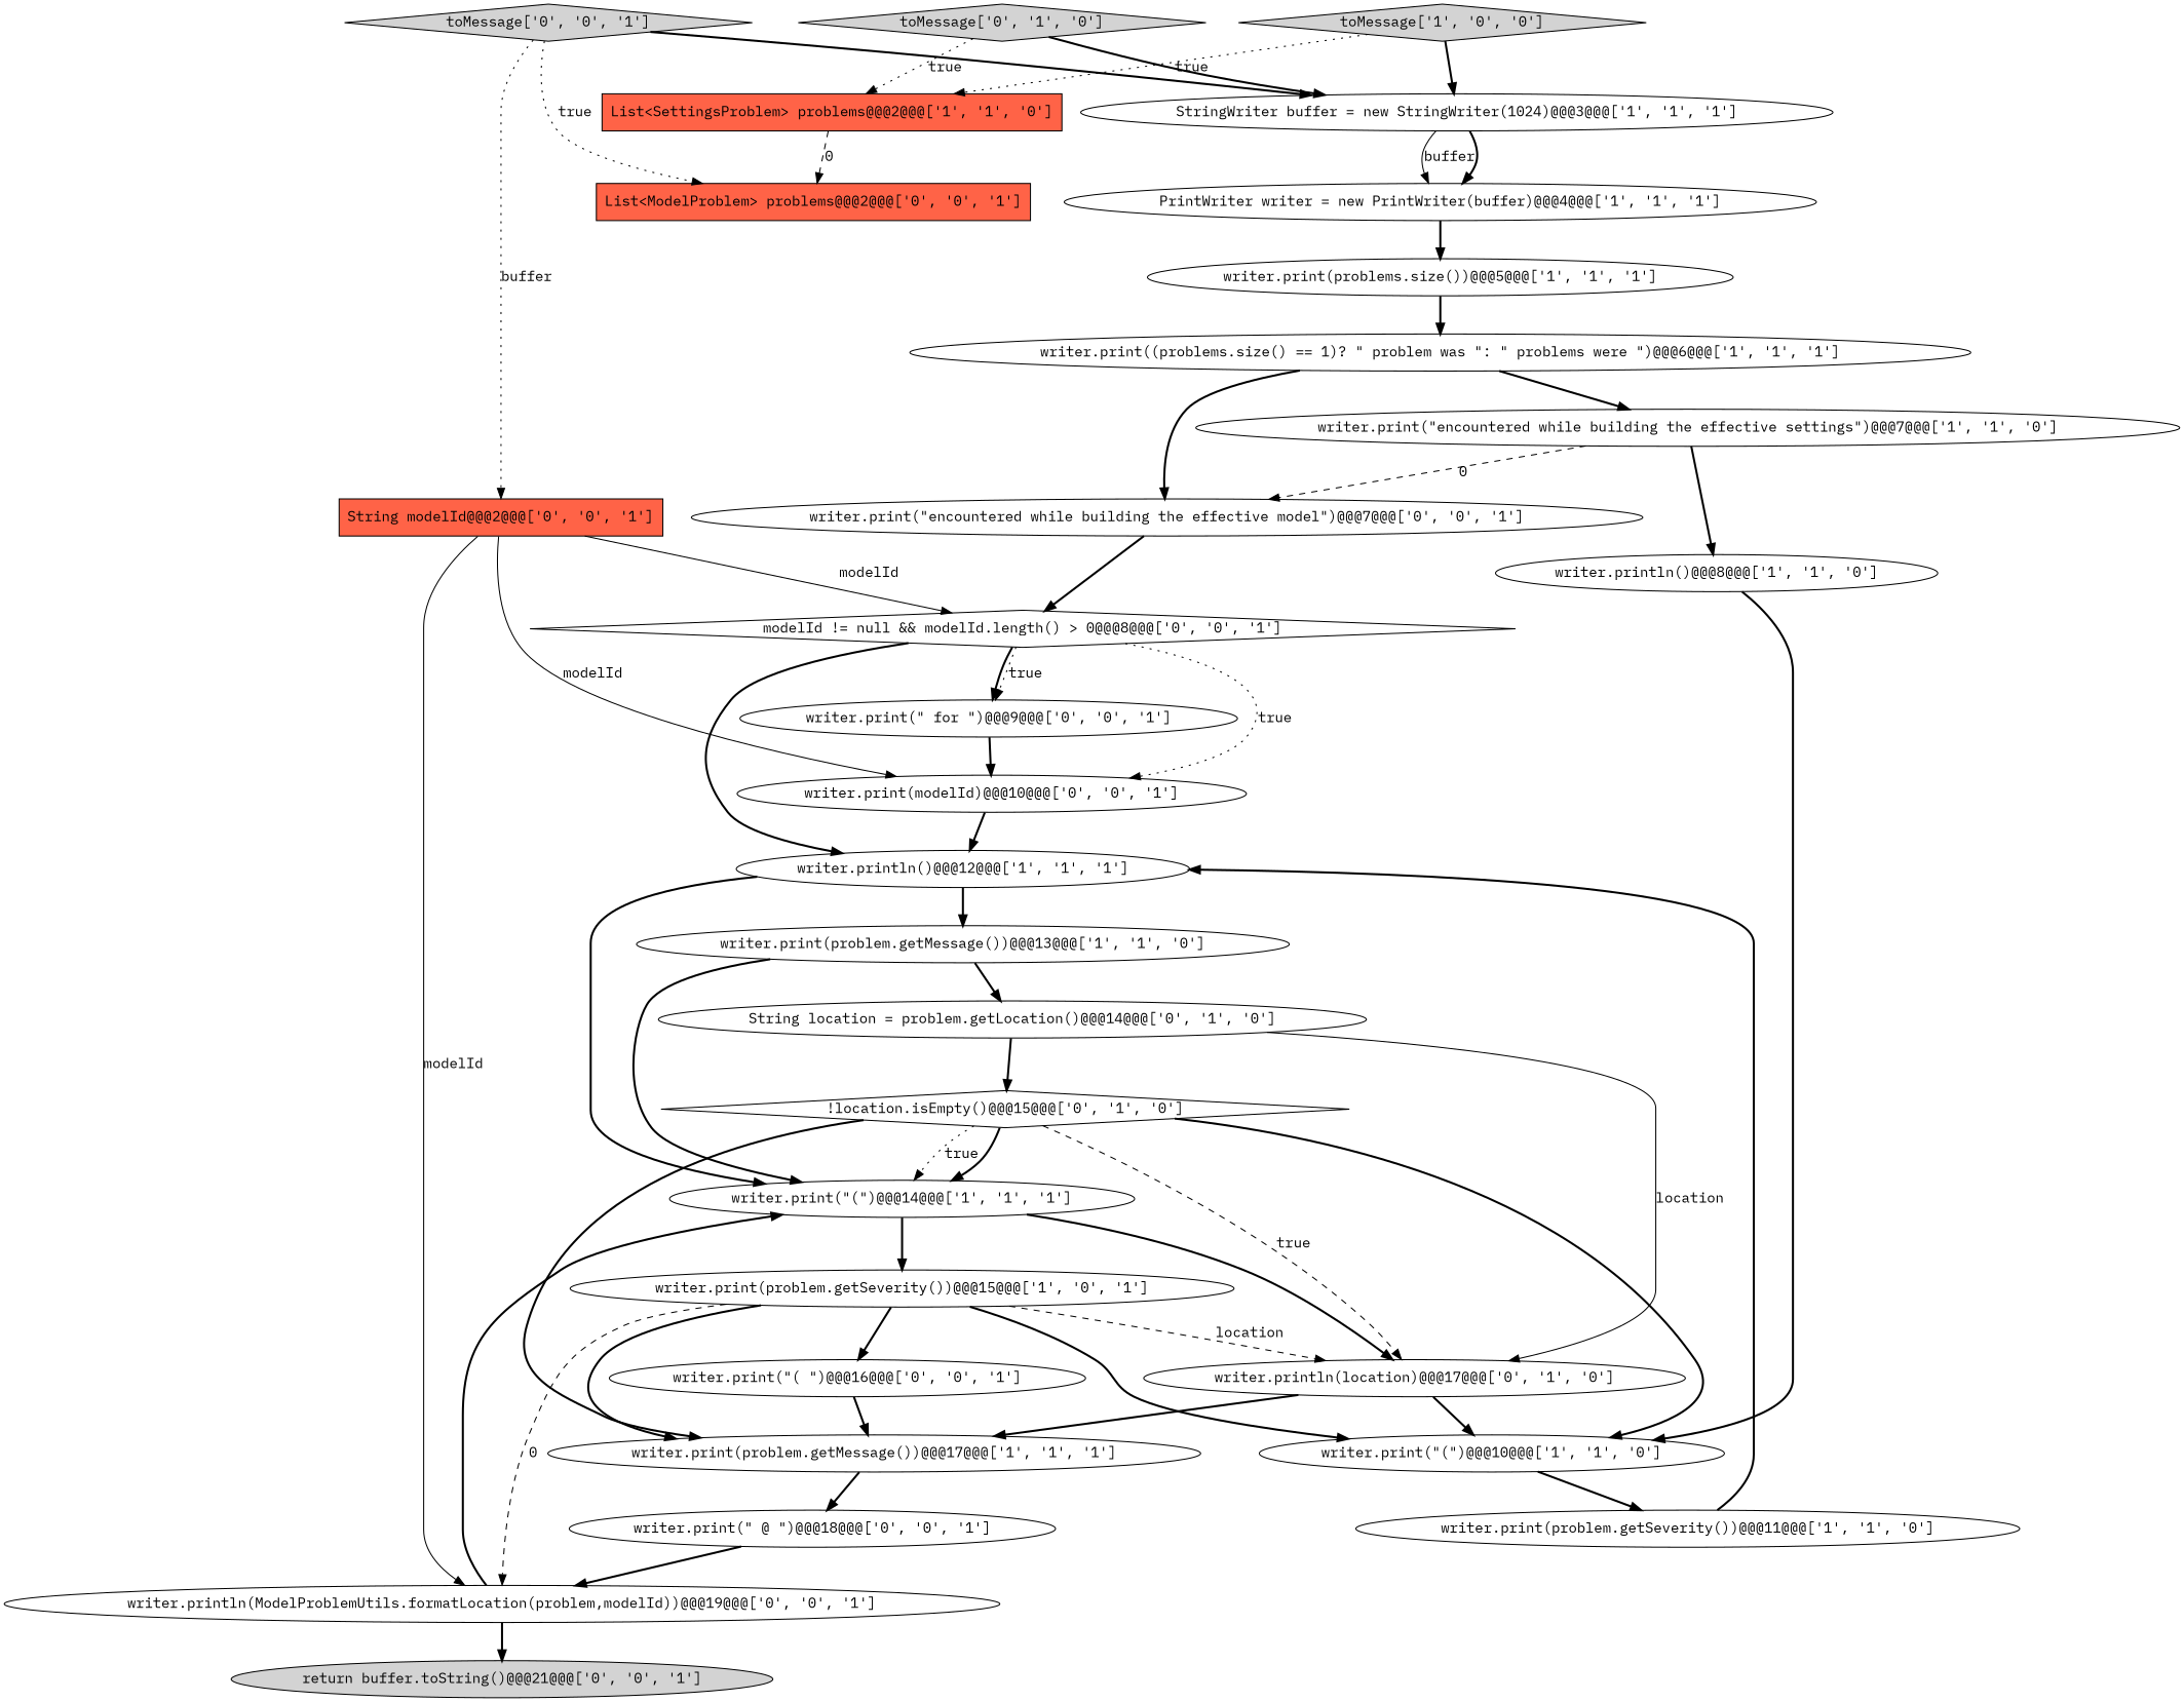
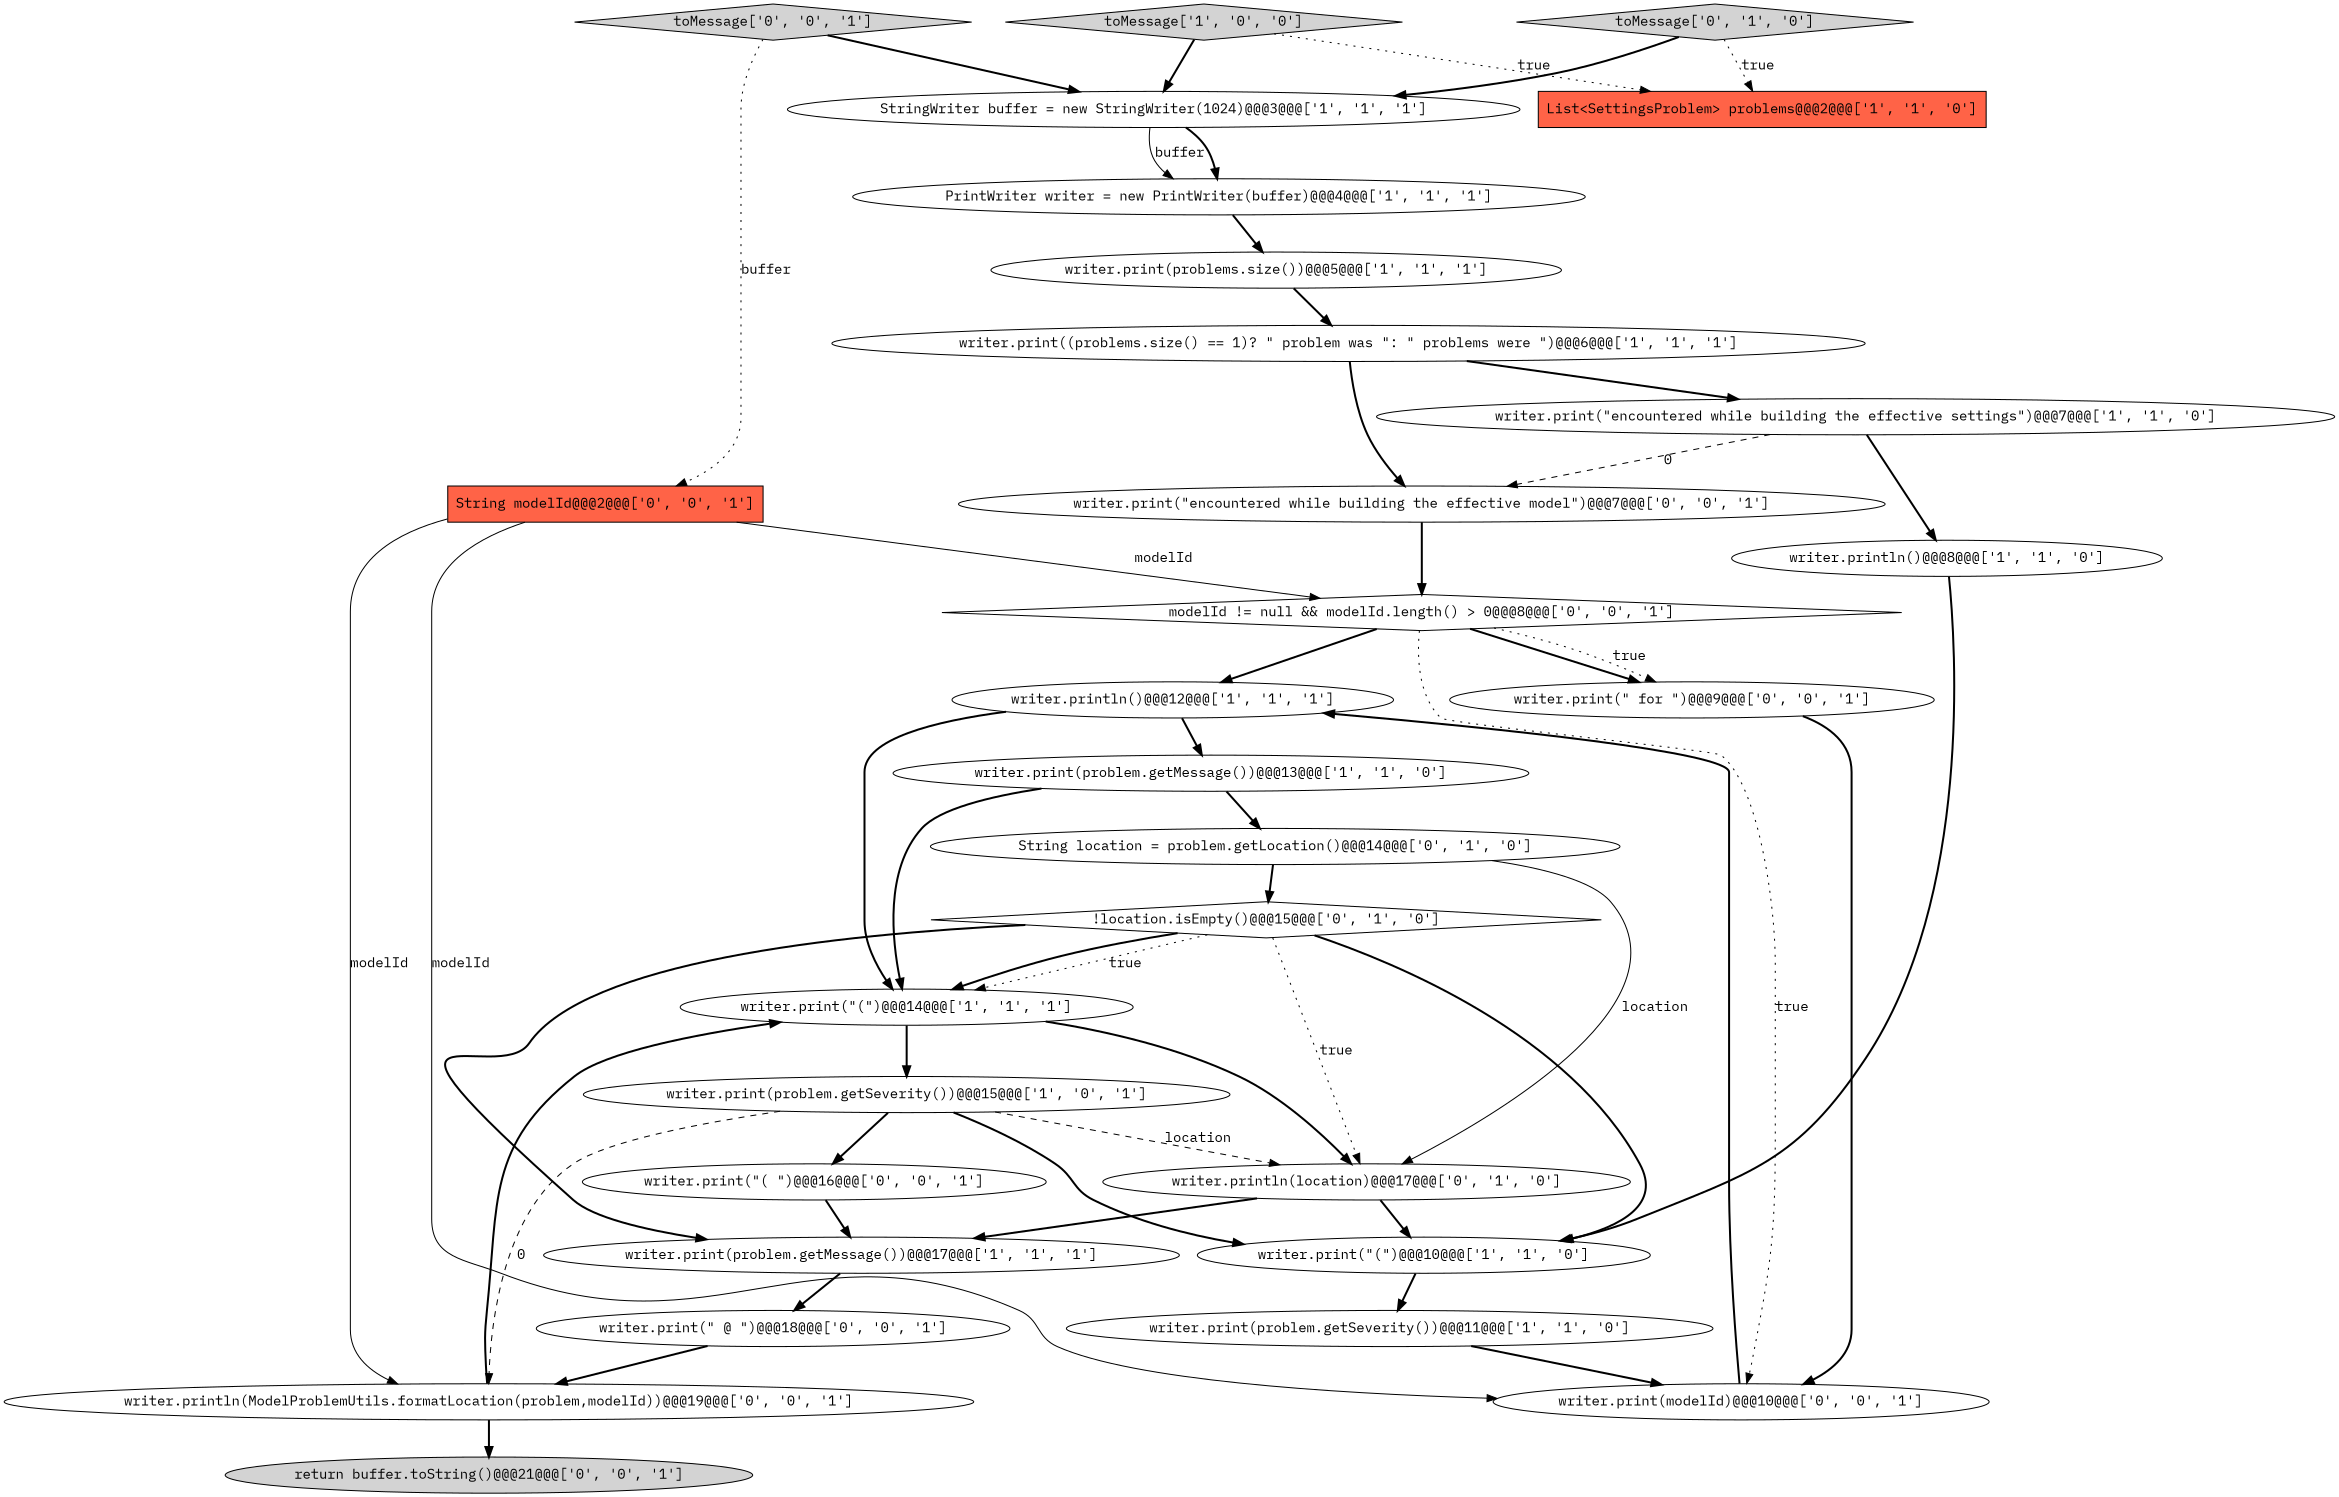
  digraph {
    fontname="IBM Plex Mono"
    node [fillcolor=white fontname="IBM Plex Mono" shape=ellipse style=filled]
    edge [fontname="IBM Plex Mono" style=bold]
    n1 [label="writer.print(problems.size())@@@5@@@['1', '1', '1']"]
    n2 [label="writer.print((problems.size() == 1)? \" problem was \": \" problems were \")@@@6@@@['1', '1', '1']"]
    n3 [label="writer.print(\"encountered while building the effective model\")@@@7@@@['0', '0', '1']"]
    n4 [label="writer.print(\"encountered while building the effective settings\")@@@7@@@['1', '1', '0']"]
    n5 [label="writer.println(location)@@@17@@@['0', '1', '0']"]
    n6 [label="writer.print(\"(\")@@@10@@@['1', '1', '0']"]
    n7 [label="writer.print(problem.getMessage())@@@17@@@['1', '1', '1']"]
    n8 [label="writer.print(problem.getSeverity())@@@11@@@['1', '1', '0']"]
    n9 [label="writer.print(\" @ \")@@@18@@@['0', '0', '1']"]
    n10 [label="modelId != null && modelId.length() > 0@@@8@@@['0', '0', '1']" shape=diamond]
    n11 [label="writer.println()@@@12@@@['1', '1', '1']"]
    n12 [label="writer.print(modelId)@@@10@@@['0', '0', '1']"]
    n13 [label="writer.print(\" for \")@@@9@@@['0', '0', '1']"]
    n14 [label="String location = problem.getLocation()@@@14@@@['0', '1', '0']"]
    n15 [label="!location.isEmpty()@@@15@@@['0', '1', '0']" shape=diamond]
    n16 [label="writer.print(\"(\")@@@14@@@['1', '1', '1']"]
    n17 [label="writer.println()@@@8@@@['1', '1', '0']"]
    n18 [label="StringWriter buffer = new StringWriter(1024)@@@3@@@['1', '1', '1']"]
    n19 [label="PrintWriter writer = new PrintWriter(buffer)@@@4@@@['1', '1', '1']"]
    n20 [label="writer.print(\"( \")@@@16@@@['0', '0', '1']"]
    n21 [label="writer.print(problem.getMessage())@@@13@@@['1', '1', '0']"]
    n22 [label="writer.print(problem.getSeverity())@@@15@@@['1', '0', '1']"]
    n23 [fillcolor=tomato label="String modelId@@@2@@@['0', '0', '1']" shape=box]
    n24 [label="writer.println(ModelProblemUtils.formatLocation(problem,modelId))@@@19@@@['0', '0', '1']"]
    n25 [fillcolor=lightgray label="return buffer.toString()@@@21@@@['0', '0', '1']"]
    n26 [fillcolor=lightgray label="toMessage['0', '0', '1']" shape=diamond]
-   n27 [fillcolor=tomato label="List<ModelProblem> problems@@@2@@@['0', '0', '1']" shape=box]
    n28 [fillcolor=lightgray label="toMessage['0', '1', '0']" shape=diamond]
    n29 [fillcolor=tomato label="List<SettingsProblem> problems@@@2@@@['1', '1', '0']" shape=box]
    n30 [fillcolor=lightgray label="toMessage['1', '0', '0']" shape=diamond]
    n1 -> n2
    n2 -> n3
    n2 -> n4
    n3 -> n10
    n4 -> n3 [label=0 style=dashed]
    n4 -> n17
    n5 -> n6
    n5 -> n7
    n6 -> n8
    n7 -> n9
-   n8 -> n11
+   n8 -> n12
    n9 -> n24
    n10 -> n11
    n10 -> n12 [label=true style=dotted]
    n10 -> n13
    n10 -> n13 [label=true style=dotted]
    n11 -> n16
    n11 -> n21
    n12 -> n11
    n13 -> n12
    n14 -> n5 [label=location style=solid]
    n14 -> n15
-   n15 -> n5 [label=true style=dashed]
+   n15 -> n5 [label=true style=dotted]
    n15 -> n6
    n15 -> n7
    n15 -> n16 [label=true style=dotted]
    n15 -> n16
    n16 -> n5
    n16 -> n22
    n17 -> n6
    n18 -> n19 [label=buffer style=solid]
    n18 -> n19
    n19 -> n1
    n20 -> n7
    n21 -> n14
    n21 -> n16
    n22 -> n5 [label=location style=dashed]
    n22 -> n6
-   n22 -> n7
    n22 -> n20
    n22 -> n24 [label=0 style=dashed]
    n23 -> n10 [label=modelId style=solid]
    n23 -> n12 [label=modelId style=solid]
    n23 -> n24 [label=modelId style=solid]
    n24 -> n16
    n24 -> n25
    n26 -> n18
    n26 -> n23 [label=buffer style=dotted]
-   n26 -> n27 [label=true style=dotted]
    n28 -> n18
    n28 -> n29 [label=true style=dotted]
-   n29 -> n27 [label=0 style=dashed]
    n30 -> n18
    n30 -> n29 [label=true style=dotted]
  }
